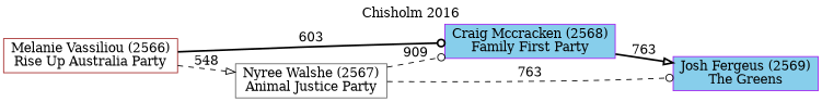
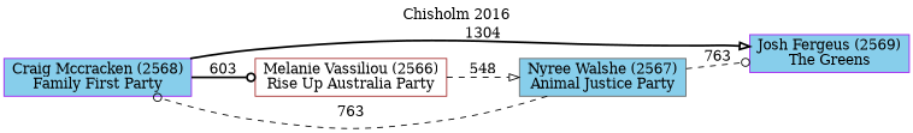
  digraph {
    label="Chisholm 2016"
    labelloc=t
    mclimit=10
    rankdir=LR
    node [color=purple fillcolor=skyblue shape=box style=filled]
    edge [arrowhead=odot style=dashed]
    n1 [label="Craig Mccracken (2568)\nFamily First Party"]
    n2 [label="Josh Fergeus (2569)\nThe Greens"]
-   n3 [color=gray40 fillcolor=white label="Nyree Walshe (2567)\nAnimal Justice Party"]
+   n3 [color=gray40 label="Nyree Walshe (2567)\nAnimal Justice Party"]
    n4 [color=brown fillcolor=white label="Melanie Vassiliou (2566)\nRise Up Australia Party"]
-   n1 -> n2 [arrowhead=onormal label=763 style=bold]
-   n3 -> n1 [label=909]
+   n1 -> n2 [arrowhead=onormal label=1304 style=bold]
+   n3 -> n1 [label=763]
    n3 -> n2 [label=763]
-   n4 -> n1 [label=603 style=bold]
+   n1 -> n4 [label=603 style=bold]
    n4 -> n3 [arrowhead=onormal label=548]
  }
